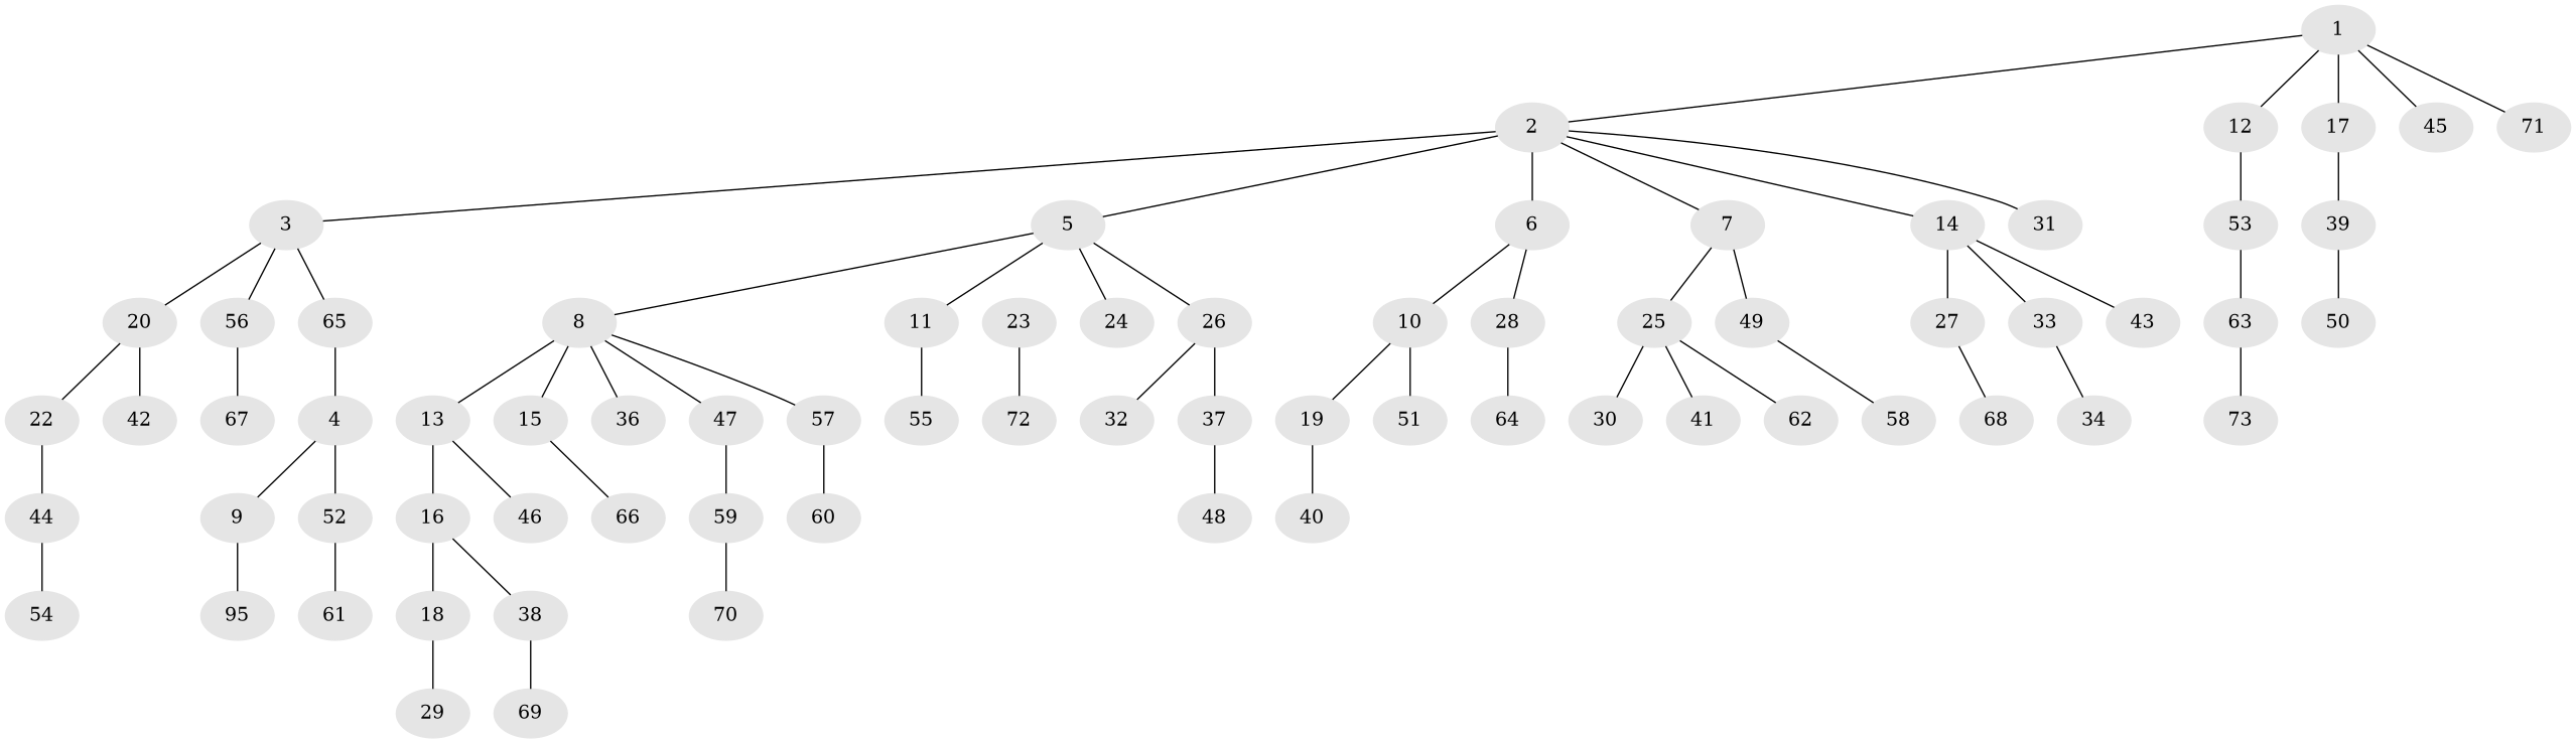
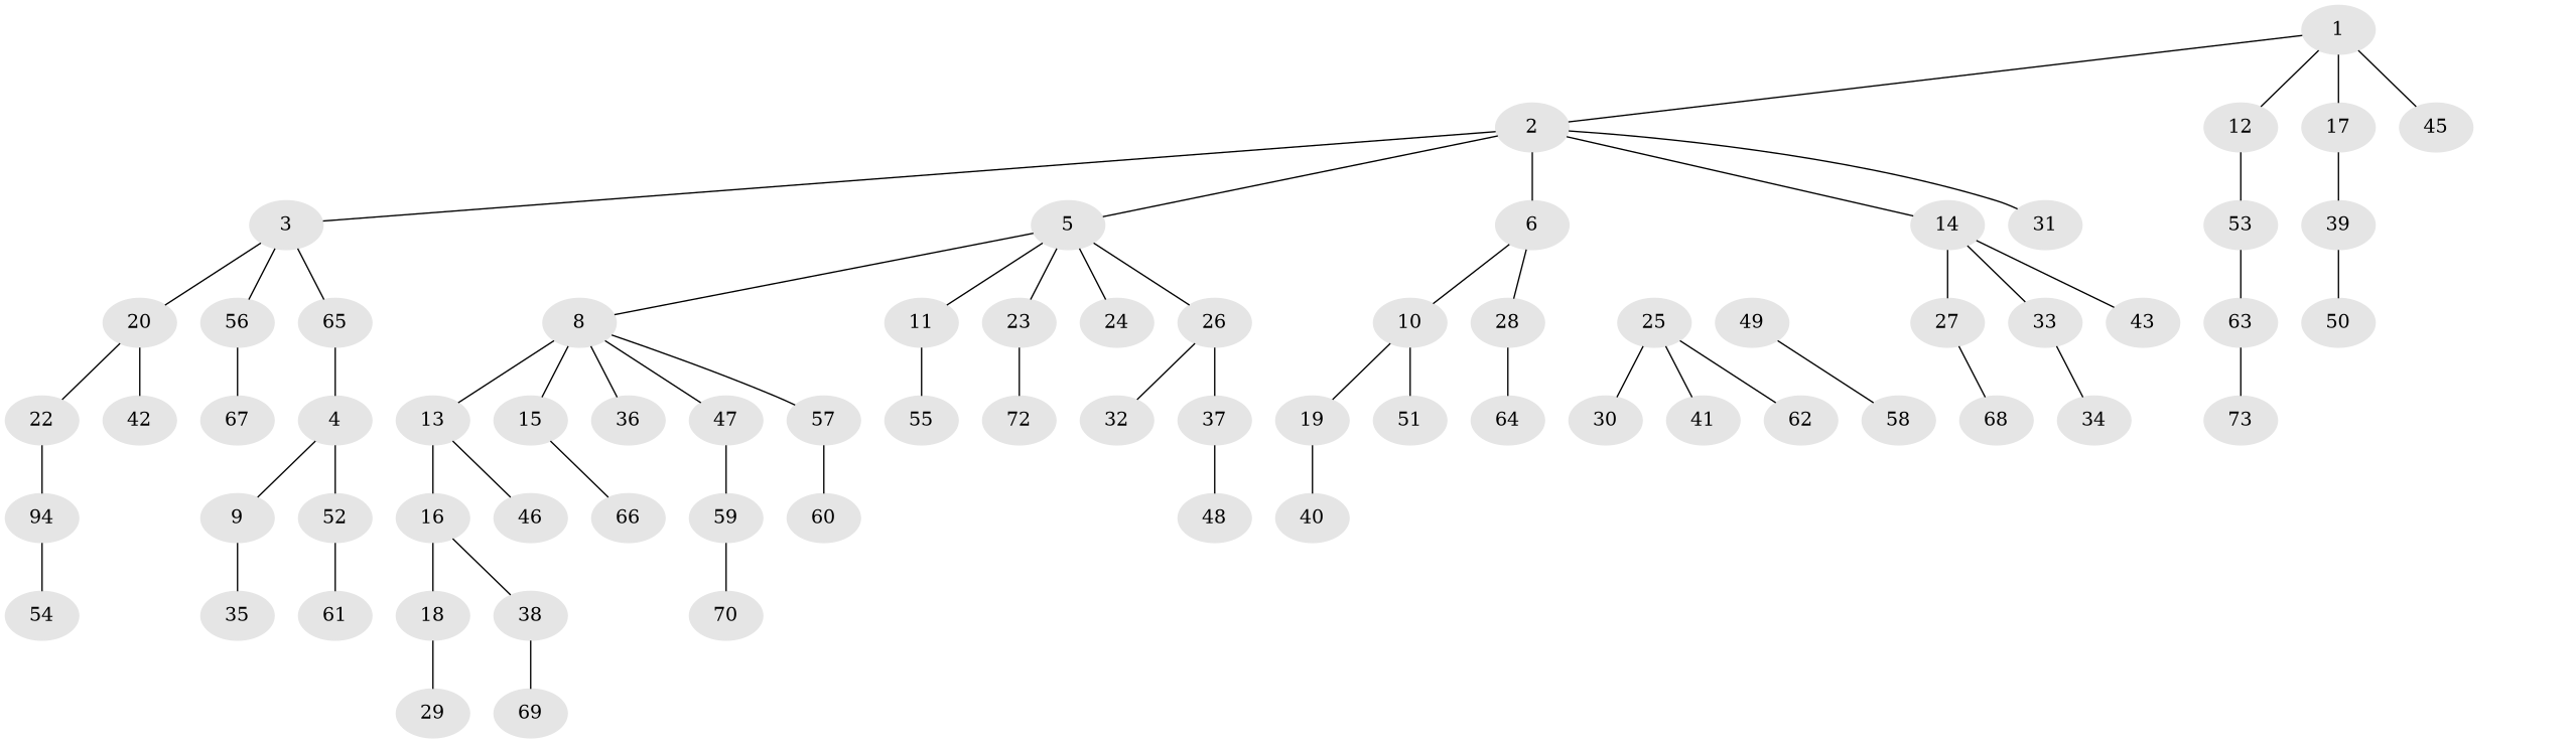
  graph {
    node [color=gray90 style=filled]
    edge [weight=1.0]
    1
    2
    12
    17
    45
-   71
    3
    5
    6
-   7
    14
    31
    53
    39
    20
    56
    65
    8
    11
    23
    24
    26
    10
    28
    25
    49
    27
    33
    43
    4
    9
    52
    22
    42
    67
-   35 [label=95]
+   35
    61
    13
    15
    36
    47
    57
    55
    72
    32
    37
    19
    51
    64
    30
    41
    62
    58
    16
    46
    66
    59
    60
    40
    63
    18
    38
    68
    34
    29
    69
    50
-   44
+   44 [label=94]
    54
    48
    70
    73
    1 -- 2
    1 -- 12
    1 -- 17
    1 -- 45
-   1 -- 71
    2 -- 3
    2 -- 5
    2 -- 6 [weight=3.0]
-   2 -- 7
    2 -- 14
    2 -- 31
    12 -- 53
    17 -- 39
    3 -- 20
    3 -- 56
    3 -- 65
    5 -- 8
    5 -- 11
+   5 -- 23
    5 -- 24
    5 -- 26
    6 -- 10
    6 -- 28
-   7 -- 25
-   7 -- 49 [weight=2.0]
    14 -- 27
    14 -- 33
    14 -- 43
    53 -- 63
    39 -- 50
    20 -- 22
    20 -- 42 [weight=2.0]
    56 -- 67
    65 -- 4
    8 -- 13 [weight=3.0]
    8 -- 15
    8 -- 36
    8 -- 47
    8 -- 57
    11 -- 55
    23 -- 72
    26 -- 32
    26 -- 37 [weight=2.0]
    10 -- 19
    10 -- 51
    28 -- 64 [weight=2.0]
    25 -- 30 [weight=2.0]
    25 -- 41
    25 -- 62
    49 -- 58
    27 -- 68
    33 -- 34 [weight=2.0]
    4 -- 9
    4 -- 52
    9 -- 35
    52 -- 61
    22 -- 44
    13 -- 16
    13 -- 46
    15 -- 66
    47 -- 59
    57 -- 60
    37 -- 48
    19 -- 40
    16 -- 18 [weight=3.0]
    16 -- 38
    59 -- 70
    63 -- 73
    18 -- 29
    38 -- 69
    44 -- 54
  }
